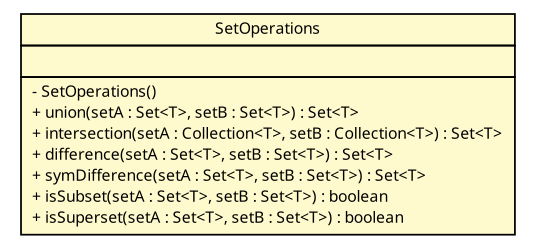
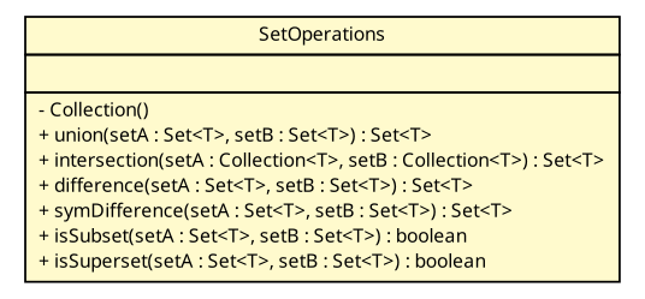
  digraph {
    nodesep=0.25
    ranksep=0.5
-   n1 [fontcolor=black fontname="Trebuchet MS" fontsize=9.0 label=<<table title="broadwick.math.SetOperations" border="0" cellborder="1" cellspacing="0" cellpadding="2" port="p" bgcolor="lemonChiffon" href="./SetOperations.html"> 		<tr><td><table border="0" cellspacing="0" cellpadding="1"> <tr><td align="center" balign="center"><font face="Trebuchet MS"> SetOperations </font></td></tr> 		</table></td></tr> 		<tr><td><table border="0" cellspacing="0" cellpadding="1"> <tr><td align="left" balign="left">  </td></tr> 		</table></td></tr> 		<tr><td><table border="0" cellspacing="0" cellpadding="1"> <tr><td align="left" balign="left"> - SetOperations() </td></tr> <tr><td align="left" balign="left"> + union(setA : Set&lt;T&gt;, setB : Set&lt;T&gt;) : Set&lt;T&gt; </td></tr> <tr><td align="left" balign="left"> + intersection(setA : Collection&lt;T&gt;, setB : Collection&lt;T&gt;) : Set&lt;T&gt; </td></tr> <tr><td align="left" balign="left"> + difference(setA : Set&lt;T&gt;, setB : Set&lt;T&gt;) : Set&lt;T&gt; </td></tr> <tr><td align="left" balign="left"> + symDifference(setA : Set&lt;T&gt;, setB : Set&lt;T&gt;) : Set&lt;T&gt; </td></tr> <tr><td align="left" balign="left"> + isSubset(setA : Set&lt;T&gt;, setB : Set&lt;T&gt;) : boolean </td></tr> <tr><td align="left" balign="left"> + isSuperset(setA : Set&lt;T&gt;, setB : Set&lt;T&gt;) : boolean </td></tr> 		</table></td></tr> 		</table>> shape=plaintext]
+   n1 [fontcolor=black fontname="Trebuchet MS" fontsize=9.0 label=<<table title="broadwick.math.SetOperations" border="0" cellborder="1" cellspacing="0" cellpadding="2" port="p" bgcolor="lemonChiffon" href="./SetOperations.html"> 		<tr><td><table border="0" cellspacing="0" cellpadding="1"> <tr><td align="center" balign="center"><font face="Trebuchet MS"> SetOperations </font></td></tr> 		</table></td></tr> 		<tr><td><table border="0" cellspacing="0" cellpadding="1"> <tr><td align="left" balign="left">  </td></tr> 		</table></td></tr> 		<tr><td><table border="0" cellspacing="0" cellpadding="1"> <tr><td align="left" balign="left"> - Collection() </td></tr> <tr><td align="left" balign="left"> + union(setA : Set&lt;T&gt;, setB : Set&lt;T&gt;) : Set&lt;T&gt; </td></tr> <tr><td align="left" balign="left"> + intersection(setA : Collection&lt;T&gt;, setB : Collection&lt;T&gt;) : Set&lt;T&gt; </td></tr> <tr><td align="left" balign="left"> + difference(setA : Set&lt;T&gt;, setB : Set&lt;T&gt;) : Set&lt;T&gt; </td></tr> <tr><td align="left" balign="left"> + symDifference(setA : Set&lt;T&gt;, setB : Set&lt;T&gt;) : Set&lt;T&gt; </td></tr> <tr><td align="left" balign="left"> + isSubset(setA : Set&lt;T&gt;, setB : Set&lt;T&gt;) : boolean </td></tr> <tr><td align="left" balign="left"> + isSuperset(setA : Set&lt;T&gt;, setB : Set&lt;T&gt;) : boolean </td></tr> 		</table></td></tr> 		</table>> shape=plaintext]
  }
